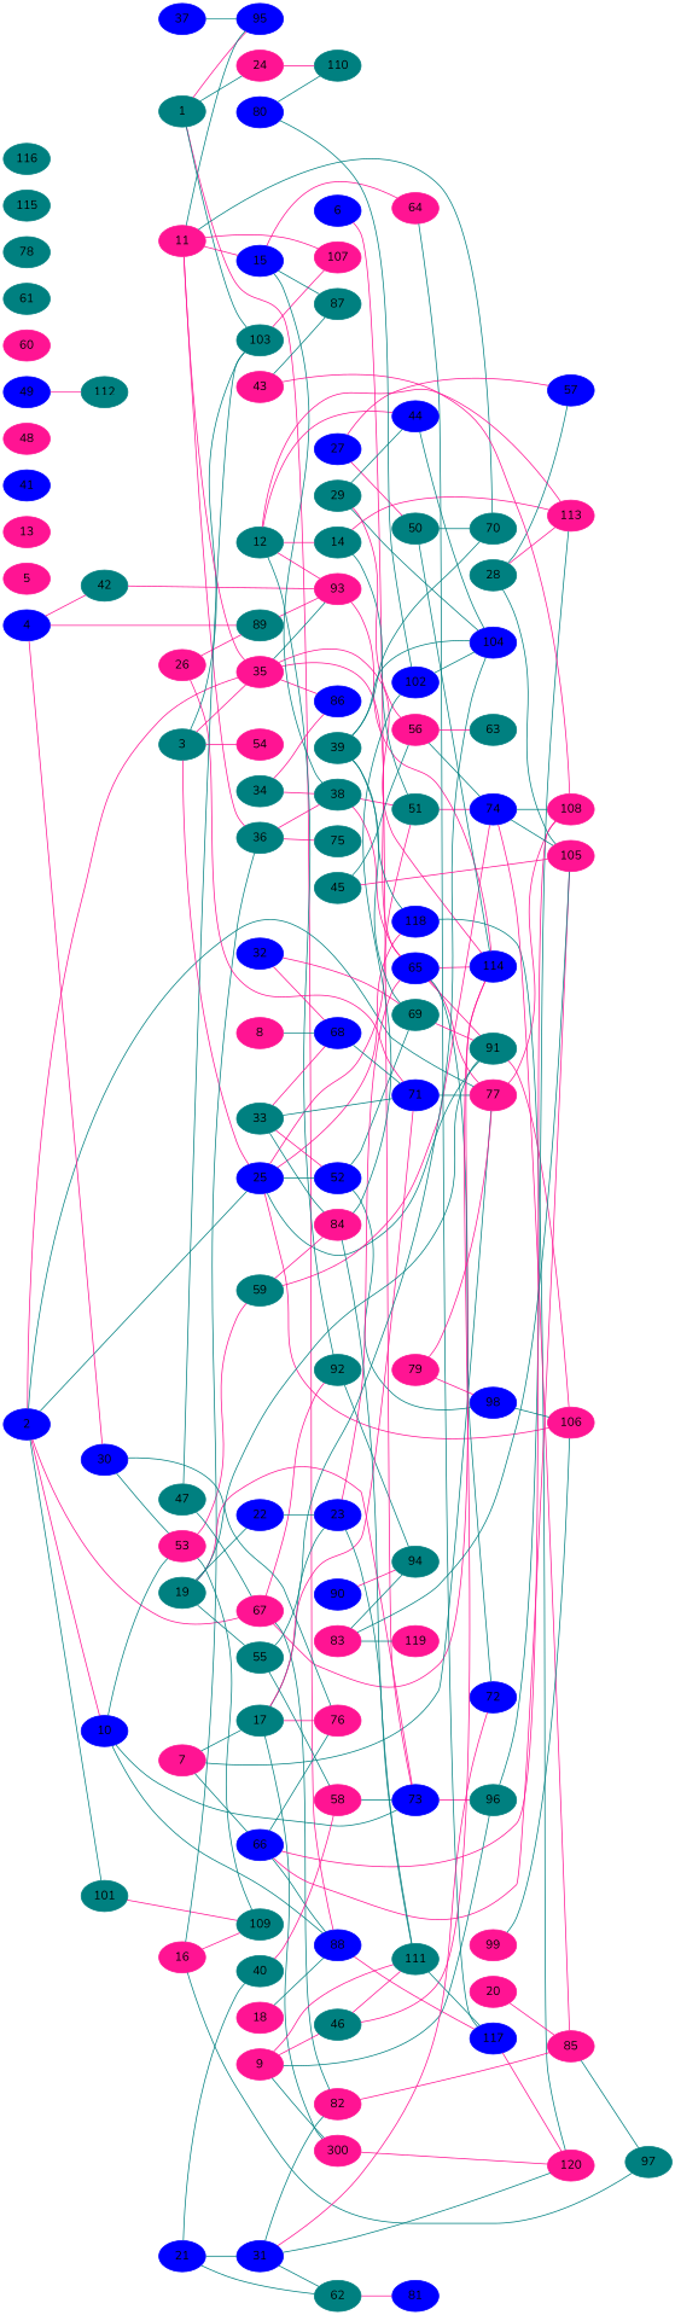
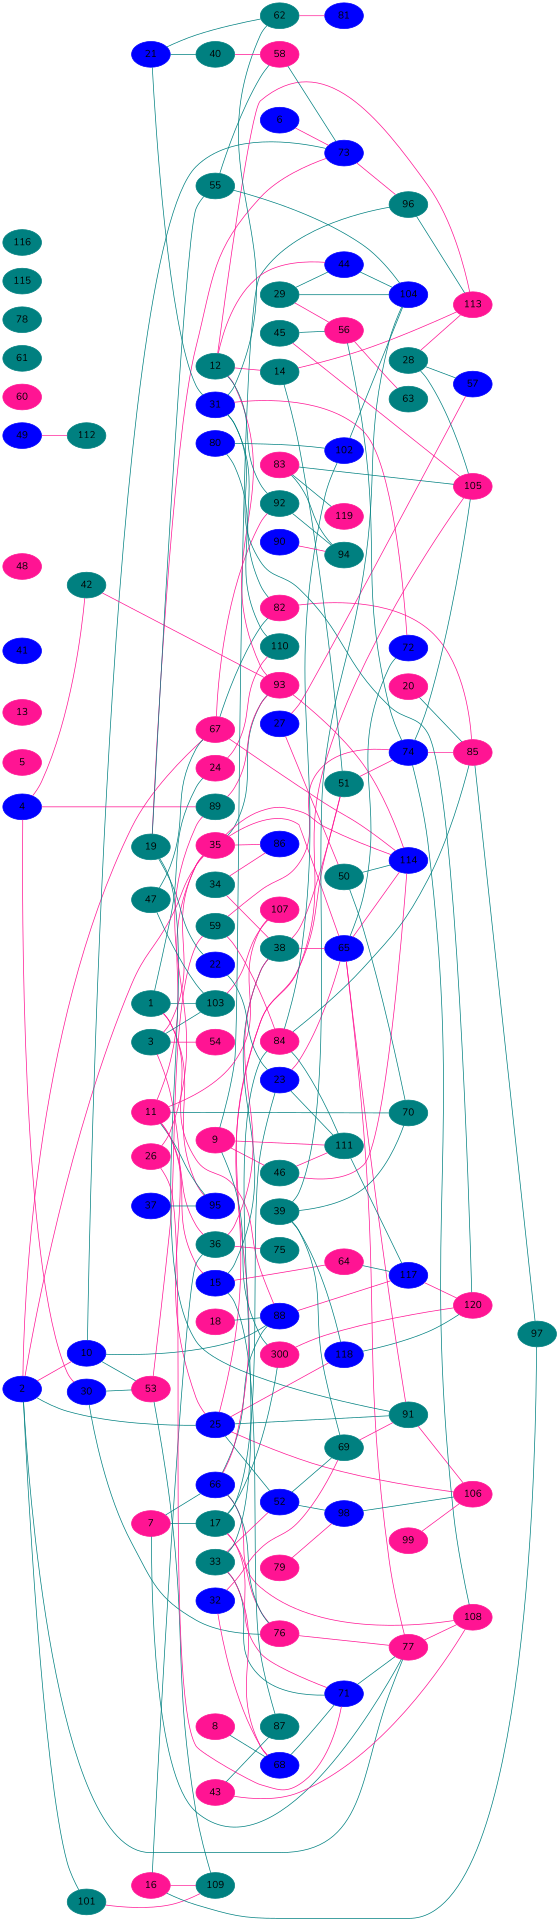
  graph {
    fontname=Nunito
    rankdir=LR
    node [color=teal fontname=Nunito style=filled]
    edge [color=deeppink fontname=Nunito]
    24 [color=deeppink]
    1
    88 [color=blue]
    95 [color=blue]
    103
    110
    117 [color=blue]
    107 [color=deeppink]
    2 [color=blue]
    10 [color=blue]
    25 [color=blue]
    35 [color=deeppink]
    67 [color=deeppink]
    77 [color=deeppink]
    101
    73 [color=blue]
    53 [color=deeppink]
    51
    91
    52 [color=blue]
    106 [color=deeppink]
    118 [color=blue]
    93 [color=deeppink]
    65 [color=blue]
    86 [color=blue]
    114 [color=blue]
    92
    82 [color=deeppink]
    108 [color=deeppink]
    109
    3
    54 [color=deeppink]
    4 [color=blue]
    30 [color=blue]
    42
    89
    76 [color=deeppink]
    5 [color=deeppink]
    6 [color=blue]
    96
    7 [color=deeppink]
    17
    66 [color=blue]
    n44 [color=deeppink label=300]
    23 [color=blue]
    71 [color=blue]
    105 [color=deeppink]
    8 [color=deeppink]
    68 [color=blue]
    9 [color=deeppink]
    46
    111
    113 [color=deeppink]
    120 [color=deeppink]
    59
    11 [color=deeppink]
    15 [color=blue]
    36
    70
    38
    64 [color=deeppink]
    87
    75
    12
    14
    44 [color=blue]
    104 [color=blue]
    94
    13 [color=deeppink]
    74 [color=blue]
    16 [color=deeppink]
    97
    18 [color=deeppink]
    19
    22 [color=blue]
    55
    58 [color=deeppink]
    20 [color=deeppink]
    85 [color=deeppink]
    21 [color=blue]
    31 [color=blue]
    40
    62
    72 [color=blue]
    81 [color=blue]
    69
    98 [color=blue]
    26 [color=deeppink]
    27 [color=blue]
    50
    57 [color=blue]
    28
    29
    56 [color=deeppink]
    63
    32 [color=blue]
    33
    84 [color=deeppink]
    102 [color=blue]
    34
    37 [color=blue]
    39
    41 [color=blue]
    43 [color=deeppink]
    45
    47
    48 [color=deeppink]
    49 [color=blue]
    112
    60 [color=deeppink]
    61
    78
    79 [color=deeppink]
    80 [color=blue]
    83 [color=deeppink]
    119 [color=deeppink]
    90 [color=blue]
    99 [color=deeppink]
    115
    116
    24 -- 110
    1 -- 24 [color=teal]
    1 -- 88
    1 -- 95
    1 -- 103 [color=teal]
    88 -- 117
    103 -- 107
    117 -- 120
    2 -- 10
    2 -- 25 [color=teal]
    2 -- 35
    2 -- 67
    2 -- 77 [color=teal]
    2 -- 101 [color=teal]
    10 -- 88 [color=teal]
    10 -- 73 [color=teal]
    10 -- 53 [color=teal]
    25 -- 51
    25 -- 91 [color=teal]
    25 -- 52 [color=teal]
    25 -- 106
    25 -- 118
    35 -- 93 [color=teal]
    35 -- 65
    35 -- 86
    35 -- 114
    67 -- 114
    67 -- 92
    67 -- 82 [color=teal]
    77 -- 108
    101 -- 109
    73 -- 96
    53 -- 109 [color=teal]
    53 -- 59
    51 -- 74
    91 -- 106
    52 -- 69 [color=teal]
    52 -- 98 [color=teal]
    118 -- 120 [color=teal]
    93 -- 114
    65 -- 77
    65 -- 91
    65 -- 114
    65 -- 72 [color=teal]
    92 -- 94 [color=teal]
    82 -- 85
    3 -- 103 [color=teal]
    3 -- 25
    3 -- 35
    3 -- 54
    4 -- 30
    4 -- 42
    4 -- 89
    30 -- 53 [color=teal]
    30 -- 76 [color=teal]
    42 -- 93
    89 -- 93
-   79 -- 77
+   76 -- 77
    6 -- 73
    96 -- 113 [color=teal]
    7 -- 77 [color=teal]
    7 -- 17 [color=teal]
    7 -- 66 [color=teal]
    17 -- 76
    17 -- n44 [color=teal]
    17 -- 23 [color=teal]
    17 -- 71
    66 -- 88 [color=teal]
    66 -- 108
    66 -- 76 [color=teal]
    66 -- 105
    n44 -- 120
    23 -- 65
    23 -- 111 [color=teal]
    71 -- 77 [color=teal]
    8 -- 68 [color=teal]
    68 -- 71 [color=teal]
    9 -- 96 [color=teal]
    9 -- n44 [color=teal]
    9 -- 46
    9 -- 111
    46 -- 114
    46 -- 111
    111 -- 117 [color=teal]
    59 -- 74
    59 -- 84
    11 -- 95 [color=teal]
    11 -- 107
    11 -- 35
    11 -- 15
    11 -- 36
    11 -- 70 [color=teal]
    15 -- 38 [color=teal]
    15 -- 64
    15 -- 87 [color=teal]
    36 -- 38
    36 -- 75
    38 -- 51
    38 -- 65
    64 -- 117 [color=teal]
    12 -- 93
    12 -- 92 [color=teal]
    12 -- 113
    12 -- 14
    12 -- 44
    14 -- 51 [color=teal]
    14 -- 113
    44 -- 104 [color=teal]
    74 -- 108 [color=teal]
    74 -- 105 [color=teal]
    74 -- 85
    16 -- 109
    16 -- 36 [color=teal]
    16 -- 97 [color=teal]
    18 -- 88 [color=teal]
    19 -- 73
    19 -- 91 [color=teal]
    19 -- 22 [color=teal]
    19 -- 55 [color=teal]
    22 -- 23 [color=teal]
    55 -- 104 [color=teal]
    55 -- 58 [color=teal]
    58 -- 73 [color=teal]
-   20 -- 85
+   20 -- 85 [color=teal]
    85 -- 97 [color=teal]
    21 -- 31 [color=teal]
    21 -- 40 [color=teal]
    21 -- 62 [color=teal]
    31 -- 82 [color=teal]
    31 -- 120 [color=teal]
    31 -- 62 [color=teal]
    31 -- 72
    40 -- 58
    62 -- 81
    69 -- 91
    98 -- 106 [color=teal]
    26 -- 89
    26 -- 71
    27 -- 50
    27 -- 57
    50 -- 114 [color=teal]
    50 -- 70 [color=teal]
    28 -- 105 [color=teal]
    28 -- 113
    28 -- 57 [color=teal]
    29 -- 44 [color=teal]
    29 -- 104 [color=teal]
    29 -- 56
    56 -- 74 [color=teal]
    56 -- 63
    32 -- 68
    32 -- 69
    33 -- 52
    33 -- 71 [color=teal]
    33 -- 68
    33 -- 84 [color=teal]
    84 -- 111 [color=teal]
+   84 -- 85 [color=teal]
    84 -- 102 [color=teal]
    102 -- 104 [color=teal]
    34 -- 86
    34 -- 38
    37 -- 95 [color=teal]
    39 -- 118 [color=teal]
    39 -- 70 [color=teal]
    39 -- 104 [color=teal]
    39 -- 69 [color=teal]
    43 -- 108
    43 -- 87 [color=teal]
    45 -- 105
    45 -- 56 [color=teal]
    47 -- 103 [color=teal]
    47 -- 67 [color=teal]
    49 -- 112
    79 -- 98
    80 -- 110 [color=teal]
    80 -- 102 [color=teal]
    83 -- 105 [color=teal]
    83 -- 94 [color=teal]
    83 -- 119 [color=teal]
    90 -- 94
-   99 -- 106 [color=teal]
+   99 -- 106
  }
